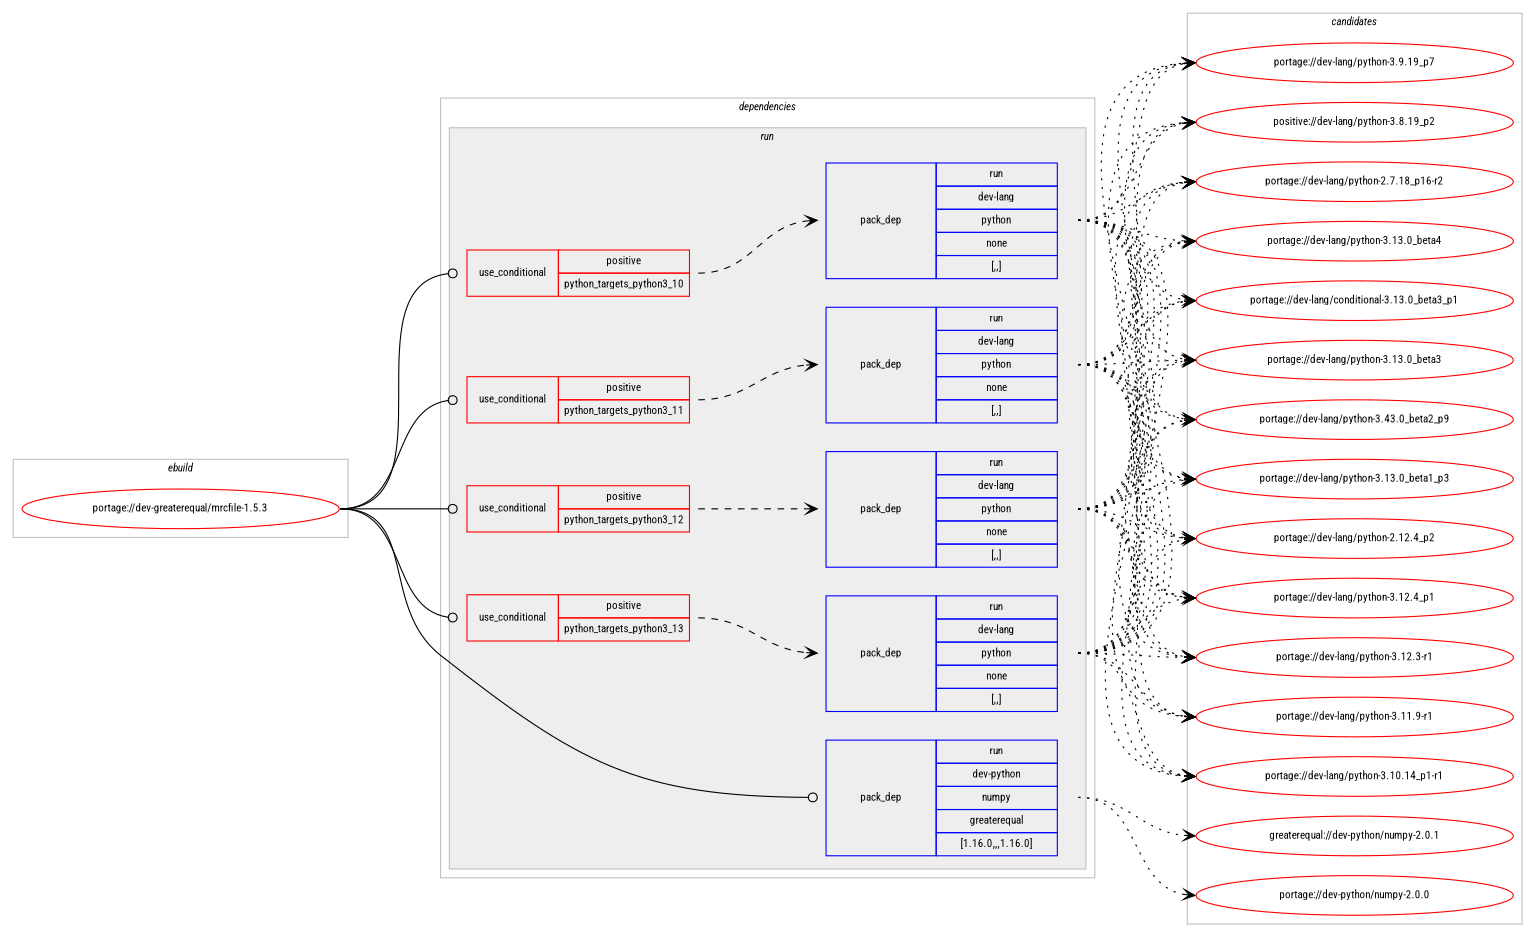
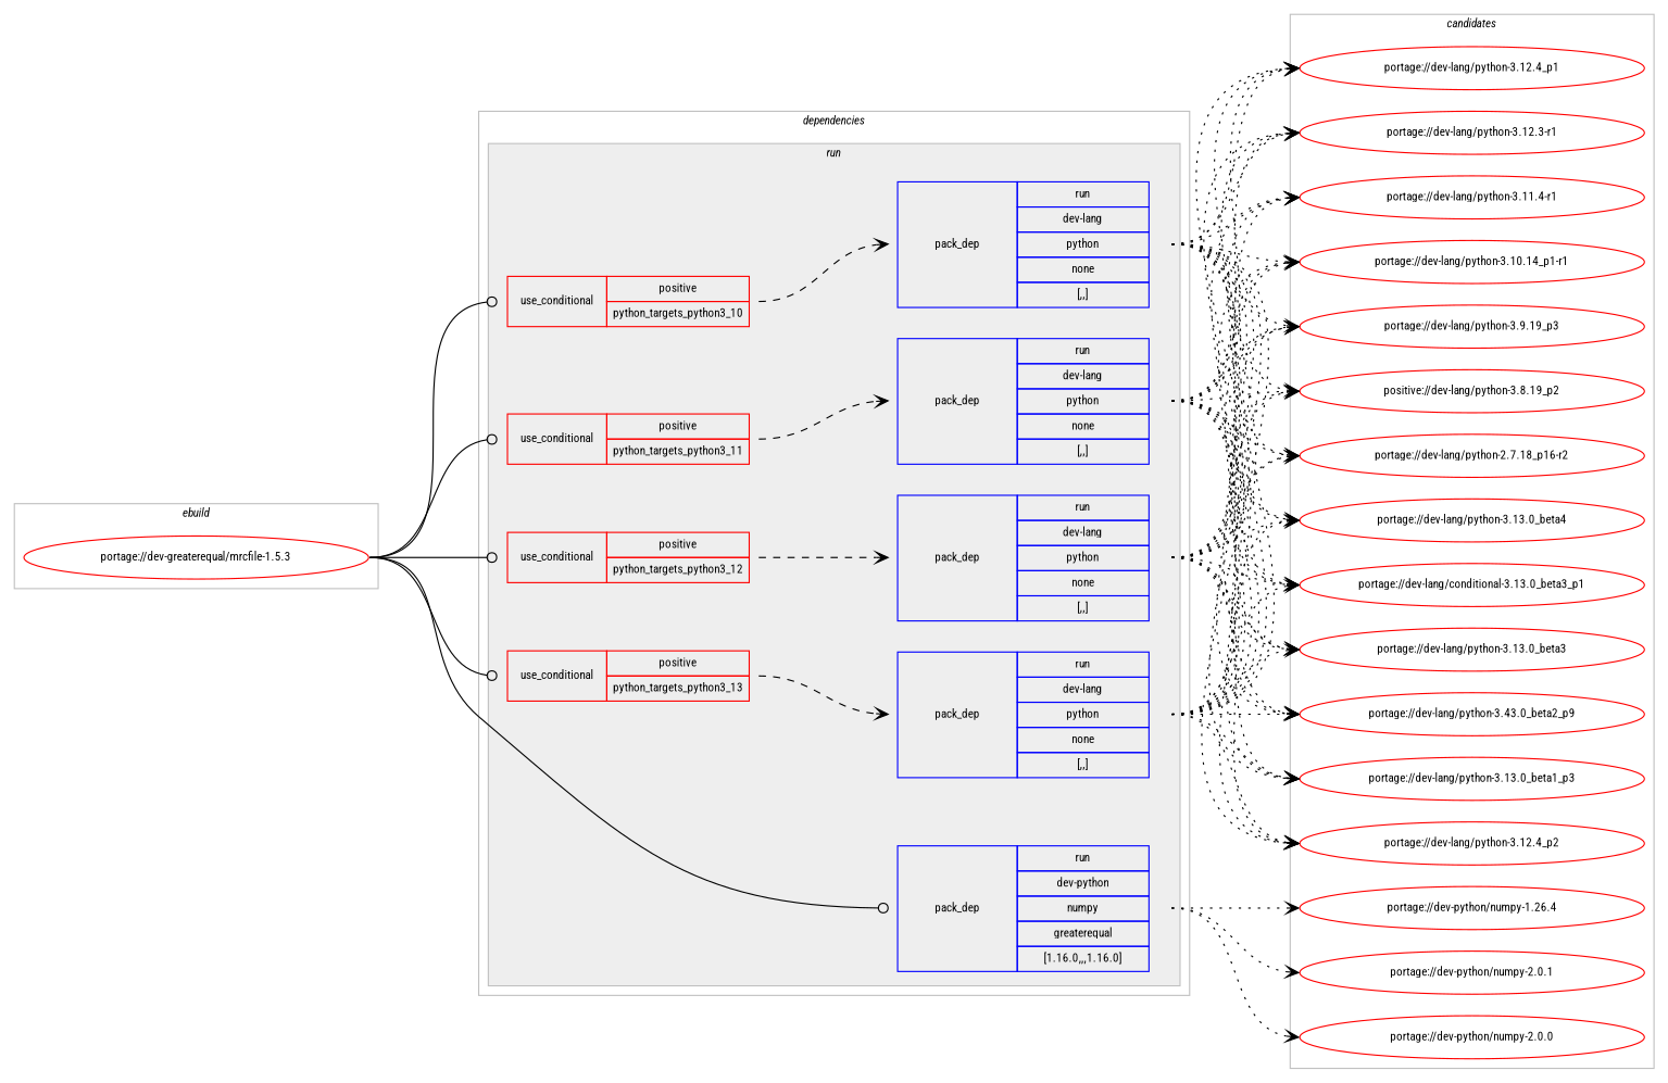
  digraph {
    compound=true
    concentrate=true
    fontname="Roboto Condensed"
    fontsize=10
    newrank=true
    rankdir=LR
    ranksep=1.5
    node [color=red fontname="Roboto Condensed" fontsize=10]
    edge [arrowhead=vee fontname="Roboto Condensed" headport=w style=dotted tailport=e weight=100]
    n1 [label="portage://dev-greaterequal/mrcfile-1.5.3" width=4]
    n2 [color=blue label=<<TABLE BORDER="0" CELLBORDER="1" CELLSPACING="0" CELLPADDING="4" WIDTH="220"><TR><TD ROWSPAN="6" CELLPADDING="30">pack_dep</TD></TR><TR><TD WIDTH="110">run</TD></TR><TR><TD>dev-lang</TD></TR><TR><TD>python</TD></TR><TR><TD>none</TD></TR><TR><TD>[,,]</TD></TR></TABLE>> shape=none]
    n3 [label=<<TABLE BORDER="0" CELLBORDER="1" CELLSPACING="0" CELLPADDING="4"><TR><TD ROWSPAN="3" CELLPADDING="10">use_conditional</TD></TR><TR><TD>positive</TD></TR><TR><TD>python_targets_python3_10</TD></TR></TABLE>> shape=none]
    n4 [color=blue label=<<TABLE BORDER="0" CELLBORDER="1" CELLSPACING="0" CELLPADDING="4" WIDTH="220"><TR><TD ROWSPAN="6" CELLPADDING="30">pack_dep</TD></TR><TR><TD WIDTH="110">run</TD></TR><TR><TD>dev-lang</TD></TR><TR><TD>python</TD></TR><TR><TD>none</TD></TR><TR><TD>[,,]</TD></TR></TABLE>> shape=none]
    n5 [label=<<TABLE BORDER="0" CELLBORDER="1" CELLSPACING="0" CELLPADDING="4"><TR><TD ROWSPAN="3" CELLPADDING="10">use_conditional</TD></TR><TR><TD>positive</TD></TR><TR><TD>python_targets_python3_11</TD></TR></TABLE>> shape=none]
    n6 [color=blue label=<<TABLE BORDER="0" CELLBORDER="1" CELLSPACING="0" CELLPADDING="4" WIDTH="220"><TR><TD ROWSPAN="6" CELLPADDING="30">pack_dep</TD></TR><TR><TD WIDTH="110">run</TD></TR><TR><TD>dev-lang</TD></TR><TR><TD>python</TD></TR><TR><TD>none</TD></TR><TR><TD>[,,]</TD></TR></TABLE>> shape=none]
    n7 [label=<<TABLE BORDER="0" CELLBORDER="1" CELLSPACING="0" CELLPADDING="4"><TR><TD ROWSPAN="3" CELLPADDING="10">use_conditional</TD></TR><TR><TD>positive</TD></TR><TR><TD>python_targets_python3_12</TD></TR></TABLE>> shape=none]
    n8 [color=blue label=<<TABLE BORDER="0" CELLBORDER="1" CELLSPACING="0" CELLPADDING="4" WIDTH="220"><TR><TD ROWSPAN="6" CELLPADDING="30">pack_dep</TD></TR><TR><TD WIDTH="110">run</TD></TR><TR><TD>dev-lang</TD></TR><TR><TD>python</TD></TR><TR><TD>none</TD></TR><TR><TD>[,,]</TD></TR></TABLE>> shape=none]
    n9 [label=<<TABLE BORDER="0" CELLBORDER="1" CELLSPACING="0" CELLPADDING="4"><TR><TD ROWSPAN="3" CELLPADDING="10">use_conditional</TD></TR><TR><TD>positive</TD></TR><TR><TD>python_targets_python3_13</TD></TR></TABLE>> shape=none]
    n10 [color=blue label=<<TABLE BORDER="0" CELLBORDER="1" CELLSPACING="0" CELLPADDING="4" WIDTH="220"><TR><TD ROWSPAN="6" CELLPADDING="30">pack_dep</TD></TR><TR><TD WIDTH="110">run</TD></TR><TR><TD>dev-python</TD></TR><TR><TD>numpy</TD></TR><TR><TD>greaterequal</TD></TR><TR><TD>[1.16.0,,,1.16.0]</TD></TR></TABLE>> shape=none]
    n11 [label="portage://dev-lang/python-3.13.0_beta4" width=4]
    n12 [label="portage://dev-lang/conditional-3.13.0_beta3_p1" width=4]
    n13 [label="portage://dev-lang/python-3.13.0_beta3" width=4]
    n14 [label="portage://dev-lang/python-3.43.0_beta2_p9" width=4]
    n15 [label="portage://dev-lang/python-3.13.0_beta1_p3" width=4]
-   n16 [label="portage://dev-lang/python-2.12.4_p2" width=4]
+   n16 [label="portage://dev-lang/python-3.12.4_p2" width=4]
    n17 [label="portage://dev-lang/python-3.12.4_p1" width=4]
    n18 [label="portage://dev-lang/python-3.12.3-r1" width=4]
-   n19 [label="portage://dev-lang/python-3.11.9-r1" width=4]
+   n19 [label="portage://dev-lang/python-3.11.4-r1" width=4]
    n20 [label="portage://dev-lang/python-3.10.14_p1-r1" width=4]
-   n21 [label="portage://dev-lang/python-3.9.19_p7" width=4]
+   n21 [label="portage://dev-lang/python-3.9.19_p3" width=4]
    n22 [label="positive://dev-lang/python-3.8.19_p2" width=4]
    n23 [label="portage://dev-lang/python-2.7.18_p16-r2" width=4]
-   n24 [label="greaterequal://dev-python/numpy-2.0.1" width=4]
+   n24 [label="portage://dev-python/numpy-2.0.1" width=4]
    n25 [label="portage://dev-python/numpy-2.0.0" width=4]
+   n26 [label="portage://dev-python/numpy-1.26.4" width=4]
    subgraph cluster_1 {
      color=gray
      label=<<i>ebuild</i>>
      n1
    }
    subgraph cluster_2 {
      color=gray
      label=<<i>dependencies</i>>
      subgraph cluster_3 {
        color=gray
        fillcolor="#eeeeee"
        label=<<i>compile</i>>
        style=filled
      }
      subgraph cluster_4 {
        color=gray
        fillcolor="#eeeeee"
        label=<<i>compile and run</i>>
        style=filled
      }
      subgraph cluster_5 {
        color=gray
        fillcolor="#eeeeee"
        label=<<i>run</i>>
        style=filled
        subgraph sub_6 {
          color=gray
          fillcolor="#eeeeee"
          label=<<i>run</i>>
          style=filled
          n3
          subgraph sub_7 {
            color=gray
            fillcolor="#eeeeee"
            label=<<i>run</i>>
            style=filled
            n2
          }
        }
        subgraph sub_8 {
          color=gray
          fillcolor="#eeeeee"
          label=<<i>run</i>>
          style=filled
          n5
          subgraph sub_9 {
            color=gray
            fillcolor="#eeeeee"
            label=<<i>run</i>>
            style=filled
            n4
          }
        }
        subgraph sub_10 {
          color=gray
          fillcolor="#eeeeee"
          label=<<i>run</i>>
          style=filled
          n7
          subgraph sub_11 {
            color=gray
            fillcolor="#eeeeee"
            label=<<i>run</i>>
            style=filled
            n6
          }
        }
        subgraph sub_12 {
          color=gray
          fillcolor="#eeeeee"
          label=<<i>run</i>>
          style=filled
          n9
          subgraph sub_13 {
            color=gray
            fillcolor="#eeeeee"
            label=<<i>run</i>>
            style=filled
            n8
          }
        }
        subgraph sub_14 {
          color=gray
          fillcolor="#eeeeee"
          label=<<i>run</i>>
          style=filled
          n10
        }
      }
    }
    subgraph cluster_15 {
      color=gray
      label=<<i>candidates</i>>
      rank=same
      subgraph sub_16 {
        color=black
        label=<<i>candidates</i>>
        nodesep=1
        rank=same
        n11
        n12
        n13
        n14
        n15
        n16
        n17
        n18
        n19
        n20
        n21
        n22
        n23
      }
      subgraph sub_17 {
        color=black
        label=<<i>candidates</i>>
        nodesep=1
        rank=same
        n11
        n12
        n13
        n14
        n15
        n16
        n17
        n18
        n19
        n20
        n21
        n22
        n23
      }
      subgraph sub_18 {
        color=black
        label=<<i>candidates</i>>
        nodesep=1
        rank=same
        n11
        n12
        n13
        n14
        n15
        n16
        n17
        n18
        n19
        n20
        n21
        n22
        n23
      }
      subgraph sub_19 {
        color=black
        label=<<i>candidates</i>>
        nodesep=1
        rank=same
        n11
        n12
        n13
        n14
        n15
        n16
        n17
        n18
        n19
        n20
        n21
        n22
        n23
      }
      subgraph sub_20 {
        color=black
        label=<<i>candidates</i>>
        nodesep=1
        rank=same
        n24
        n25
+       n26
      }
    }
    n1 -> n3 [arrowhead=odot style=solid weight=20]
    n1 -> n5 [arrowhead=odot style=solid weight=20]
    n1 -> n7 [arrowhead=odot style=solid weight=20]
    n1 -> n9 [arrowhead=odot style=solid weight=20]
    n1 -> n10 [arrowhead=odot style=solid weight=20]
    n2 -> n11
    n2 -> n12
    n2 -> n13
    n2 -> n14
    n2 -> n15
    n2 -> n16
    n2 -> n17
    n2 -> n18
    n2 -> n19
    n2 -> n20
    n2 -> n21
    n2 -> n22
    n2 -> n23
    n3 -> n2 [style=dashed weight=20]
    n4 -> n11
    n4 -> n12
    n4 -> n13
    n4 -> n14
    n4 -> n15
    n4 -> n16
    n4 -> n17
    n4 -> n18
    n4 -> n19
    n4 -> n20
    n4 -> n21
    n4 -> n22
    n4 -> n23
    n5 -> n4 [style=dashed weight=20]
    n6 -> n11
    n6 -> n12
    n6 -> n13
    n6 -> n14
    n6 -> n15
    n6 -> n16
    n6 -> n17
    n6 -> n18
    n6 -> n19
    n6 -> n20
    n6 -> n21
    n6 -> n22
    n6 -> n23
    n7 -> n6 [style=dashed weight=20]
    n8 -> n11
    n8 -> n12
    n8 -> n13
    n8 -> n14
    n8 -> n15
    n8 -> n16
    n8 -> n17
    n8 -> n18
    n8 -> n19
    n8 -> n20
    n8 -> n21
    n8 -> n22
    n8 -> n23
    n9 -> n8 [style=dashed weight=20]
    n10 -> n24
    n10 -> n25
+   n10 -> n26
  }
